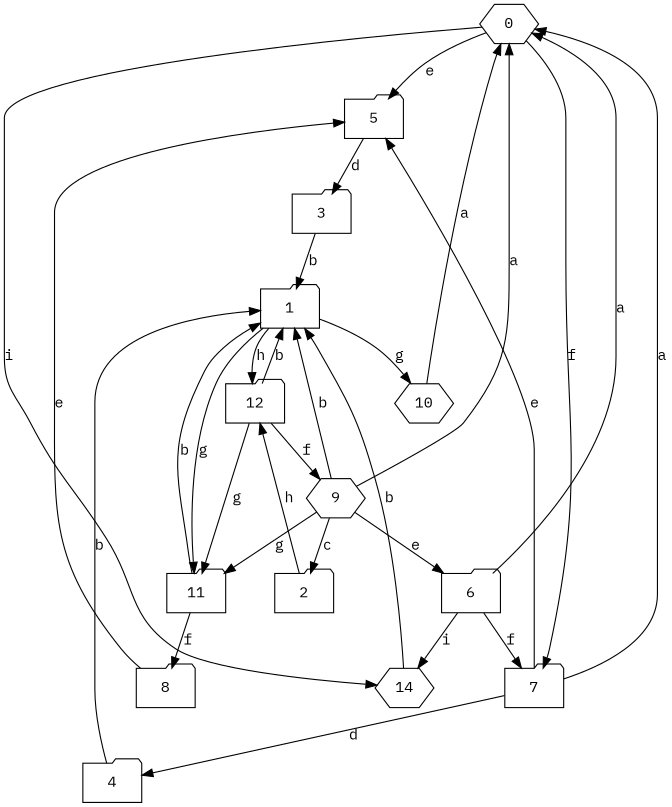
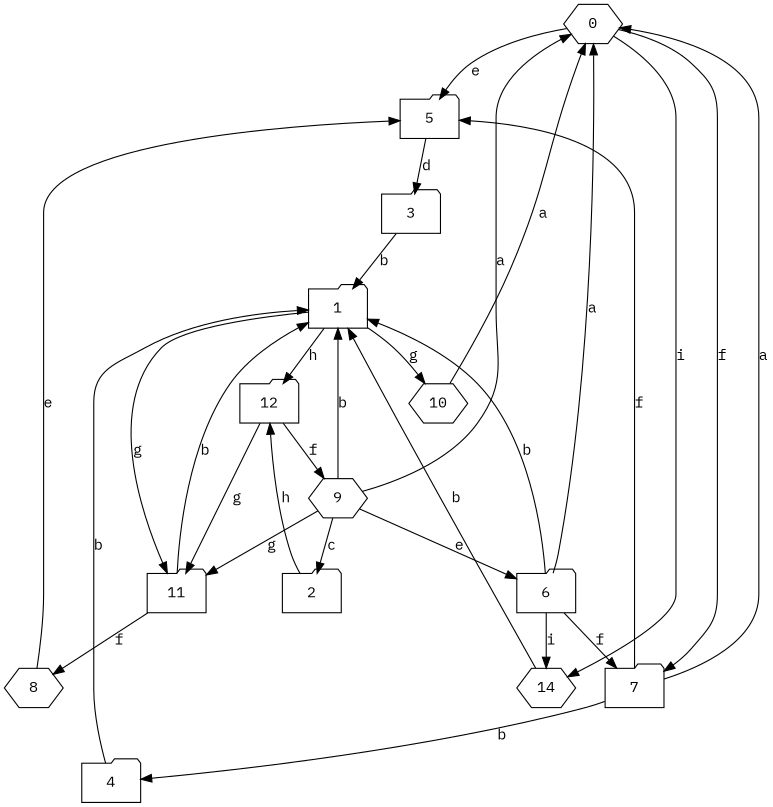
  strict digraph {
    fontname="IBM Plex Mono"
    node [fontname="IBM Plex Mono" shape=folder]
    edge [fontname="IBM Plex Mono"]
    0 [shape=hexagon]
    5
    7
    14 [shape=hexagon]
    3
    4
    1
    10 [shape=hexagon]
    11
    12
-   8
+   8 [shape=hexagon]
    9 [shape=hexagon]
    2
    6
    0 -> 5 [label=e]
    0 -> 7 [label=f]
    0 -> 14 [label=i]
    5 -> 3 [label=d]
    7 -> 0 [label=a]
-   7 -> 5 [label=e]
-   7 -> 4 [label=d]
+   7 -> 5 [label=f]
+   7 -> 4 [label=b]
    14 -> 1 [label=b]
    3 -> 1 [label=b]
    4 -> 1 [label=b]
    1 -> 10 [label=g]
    1 -> 11 [label=g]
    1 -> 12 [label=h]
    10 -> 0 [label=a]
    11 -> 1 [label=b]
    11 -> 8 [label=f]
-   12 -> 1 [label=b]
+   6 -> 1 [label=b]
    12 -> 11 [label=g]
    12 -> 9 [label=f]
    8 -> 5 [label=e]
    9 -> 0 [label=a]
    9 -> 1 [label=b]
    9 -> 11 [label=g]
    9 -> 2 [label=c]
    9 -> 6 [label=e]
    2 -> 12 [label=h]
    6 -> 0 [label=a]
    6 -> 7 [label=f]
    6 -> 14 [label=i]
  }
